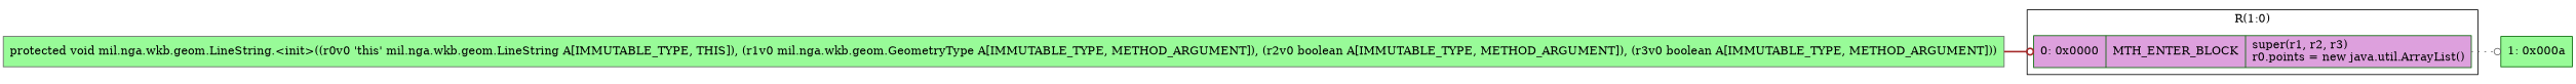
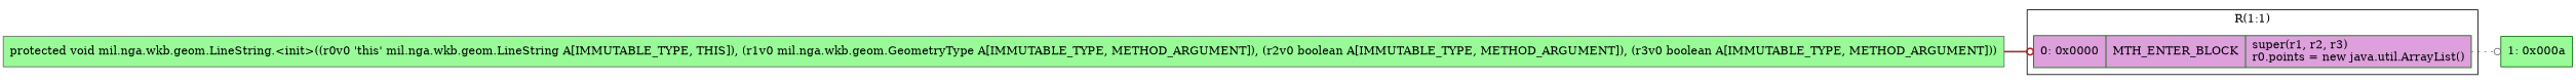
  digraph {
    rankdir=LR
    node [color=darkgreen shape=record style=filled fillcolor=palegreen]
    edge [arrowhead=odot]
    n1 [label="{0\:\ 0x0000|MTH_ENTER_BLOCK\l|super(r1, r2, r3)\lr0.points = new java.util.ArrayList()\l}" fillcolor=plum]
    n2 [label="{1\:\ 0x000a}"]
    n3 [label="{protected void mil.nga.wkb.geom.LineString.\<init\>((r0v0 'this' mil.nga.wkb.geom.LineString A[IMMUTABLE_TYPE, THIS]), (r1v0 mil.nga.wkb.geom.GeometryType A[IMMUTABLE_TYPE, METHOD_ARGUMENT]), (r2v0 boolean A[IMMUTABLE_TYPE, METHOD_ARGUMENT]), (r3v0 boolean A[IMMUTABLE_TYPE, METHOD_ARGUMENT])) }" color=gray40]
    subgraph cluster_1 {
-     label="R(1:0)"
+     label="R(1:1)"
      n1
    }
    n1 -> n2 [color=gray40 style=dotted]
    n3 -> n1 [color=brown style=bold]
  }
